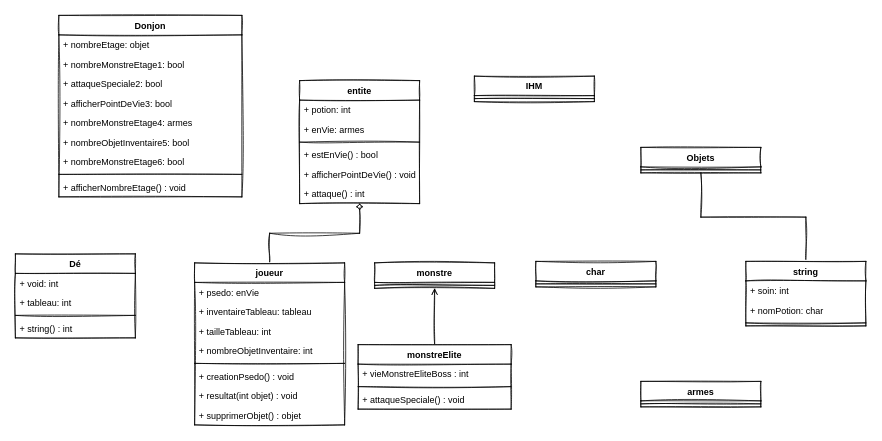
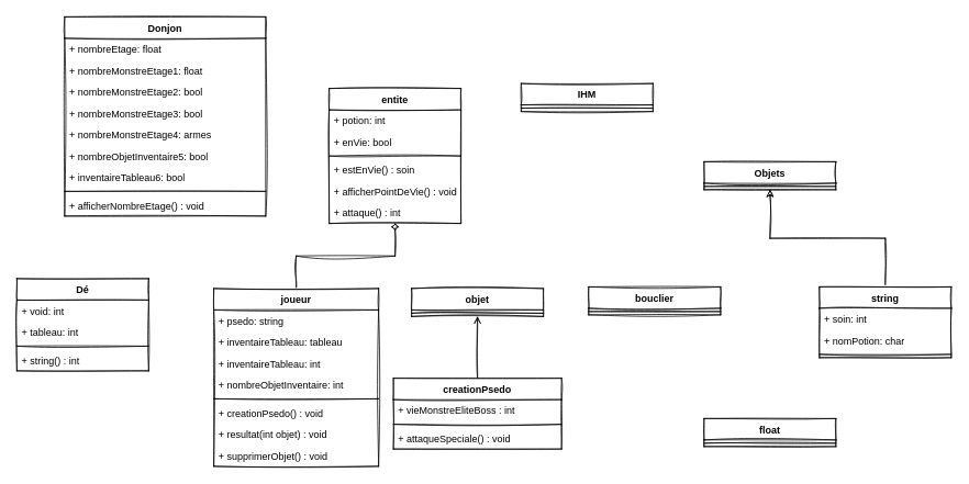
  <mxCell id="0" />
  <mxCell id="1" parent="0" />
  <mxCell id="2" style="edgeStyle=orthogonalEdgeStyle;rounded=0;sketch=1;hachureGap=4;jiggle=2;orthogonalLoop=1;jettySize=auto;html=1;fontFamily=Architects Daughter;fontSource=https%3A%2F%2Ffonts.googleapis.com%2Fcss%3Ffamily%3DArchitects%2BDaughter;fontSize=16;endArrow=diamond;" parent="1" source="3" target="12" edge="1"><mxGeometry relative="1" as="geometry" /></mxCell>
  <mxCell id="3" value="joueur" style="swimlane;fontStyle=1;align=center;verticalAlign=top;childLayout=stackLayout;horizontal=1;startSize=26;horizontalStack=0;resizeParent=1;resizeParentMax=0;resizeLast=0;collapsible=1;marginBottom=0;rounded=0;sketch=1;" parent="1" vertex="1"><mxGeometry x="259" y="350" width="200" height="216" as="geometry" /></mxCell>
- <mxCell id="4" value="+ psedo: enVie" style="text;strokeColor=none;fillColor=none;align=left;verticalAlign=top;spacingLeft=4;spacingRight=4;overflow=hidden;rotatable=0;points=[[0,0.5],[1,0.5]];portConstraint=eastwest;rounded=0;sketch=1;" parent="3" vertex="1"><mxGeometry y="26" width="200" height="26" as="geometry" /></mxCell>
+ <mxCell id="4" value="+ psedo: string" style="text;strokeColor=none;fillColor=none;align=left;verticalAlign=top;spacingLeft=4;spacingRight=4;overflow=hidden;rotatable=0;points=[[0,0.5],[1,0.5]];portConstraint=eastwest;rounded=0;sketch=1;" parent="3" vertex="1"><mxGeometry y="26" width="200" height="26" as="geometry" /></mxCell>
  <mxCell id="5" value="+ inventaireTableau: tableau&#10;" style="text;strokeColor=none;fillColor=none;align=left;verticalAlign=top;spacingLeft=4;spacingRight=4;overflow=hidden;rotatable=0;points=[[0,0.5],[1,0.5]];portConstraint=eastwest;rounded=0;sketch=1;" parent="3" vertex="1"><mxGeometry y="52" width="200" height="26" as="geometry" /></mxCell>
- <mxCell id="6" value="+ tailleTableau: int&#10;" style="text;strokeColor=none;fillColor=none;align=left;verticalAlign=top;spacingLeft=4;spacingRight=4;overflow=hidden;rotatable=0;points=[[0,0.5],[1,0.5]];portConstraint=eastwest;rounded=0;sketch=1;" parent="3" vertex="1"><mxGeometry y="78" width="200" height="26" as="geometry" /></mxCell>
+ <mxCell id="6" value="+ inventaireTableau: int&#10;" style="text;strokeColor=none;fillColor=none;align=left;verticalAlign=top;spacingLeft=4;spacingRight=4;overflow=hidden;rotatable=0;points=[[0,0.5],[1,0.5]];portConstraint=eastwest;rounded=0;sketch=1;" parent="3" vertex="1"><mxGeometry y="78" width="200" height="26" as="geometry" /></mxCell>
  <mxCell id="7" value="+ nombreObjetInventaire: int&#10;" style="text;strokeColor=none;fillColor=none;align=left;verticalAlign=top;spacingLeft=4;spacingRight=4;overflow=hidden;rotatable=0;points=[[0,0.5],[1,0.5]];portConstraint=eastwest;rounded=0;sketch=1;" parent="3" vertex="1"><mxGeometry y="104" width="200" height="26" as="geometry" /></mxCell>
  <mxCell id="8" value="" style="line;strokeWidth=1;fillColor=none;align=left;verticalAlign=middle;spacingTop=-1;spacingLeft=3;spacingRight=3;rotatable=0;labelPosition=right;points=[];portConstraint=eastwest;strokeColor=inherit;rounded=0;sketch=1;" parent="3" vertex="1"><mxGeometry y="130" width="200" height="8" as="geometry" /></mxCell>
  <mxCell id="9" value="+ creationPsedo() : void&#10;" style="text;strokeColor=none;fillColor=none;align=left;verticalAlign=top;spacingLeft=4;spacingRight=4;overflow=hidden;rotatable=0;points=[[0,0.5],[1,0.5]];portConstraint=eastwest;rounded=0;sketch=1;" parent="3" vertex="1"><mxGeometry y="138" width="200" height="26" as="geometry" /></mxCell>
  <mxCell id="10" value="+ resultat(int objet) : void&#10;" style="text;strokeColor=none;fillColor=none;align=left;verticalAlign=top;spacingLeft=4;spacingRight=4;overflow=hidden;rotatable=0;points=[[0,0.5],[1,0.5]];portConstraint=eastwest;rounded=0;sketch=1;" parent="3" vertex="1"><mxGeometry y="164" width="200" height="26" as="geometry" /></mxCell>
- <mxCell id="11" value="+ supprimerObjet() : objet&#10;" style="text;strokeColor=none;fillColor=none;align=left;verticalAlign=top;spacingLeft=4;spacingRight=4;overflow=hidden;rotatable=0;points=[[0,0.5],[1,0.5]];portConstraint=eastwest;rounded=0;sketch=1;" parent="3" vertex="1"><mxGeometry y="190" width="200" height="26" as="geometry" /></mxCell>
+ <mxCell id="11" value="+ supprimerObjet() : void&#10;" style="text;strokeColor=none;fillColor=none;align=left;verticalAlign=top;spacingLeft=4;spacingRight=4;overflow=hidden;rotatable=0;points=[[0,0.5],[1,0.5]];portConstraint=eastwest;rounded=0;sketch=1;" parent="3" vertex="1"><mxGeometry y="190" width="200" height="26" as="geometry" /></mxCell>
  <mxCell id="12" value="entite" style="swimlane;fontStyle=1;align=center;verticalAlign=top;childLayout=stackLayout;horizontal=1;startSize=26;horizontalStack=0;resizeParent=1;resizeParentMax=0;resizeLast=0;collapsible=1;marginBottom=0;rounded=0;sketch=1;" parent="1" vertex="1"><mxGeometry x="399" y="107" width="160" height="164" as="geometry" /></mxCell>
  <mxCell id="13" value="+ potion: int" style="text;strokeColor=none;fillColor=none;align=left;verticalAlign=top;spacingLeft=4;spacingRight=4;overflow=hidden;rotatable=0;points=[[0,0.5],[1,0.5]];portConstraint=eastwest;rounded=0;sketch=1;" parent="12" vertex="1"><mxGeometry y="26" width="160" height="26" as="geometry" /></mxCell>
- <mxCell id="14" value="+ enVie: armes" style="text;strokeColor=none;fillColor=none;align=left;verticalAlign=top;spacingLeft=4;spacingRight=4;overflow=hidden;rotatable=0;points=[[0,0.5],[1,0.5]];portConstraint=eastwest;rounded=0;sketch=1;" parent="12" vertex="1"><mxGeometry y="52" width="160" height="26" as="geometry" /></mxCell>
+ <mxCell id="14" value="+ enVie: bool" style="text;strokeColor=none;fillColor=none;align=left;verticalAlign=top;spacingLeft=4;spacingRight=4;overflow=hidden;rotatable=0;points=[[0,0.5],[1,0.5]];portConstraint=eastwest;rounded=0;sketch=1;" parent="12" vertex="1"><mxGeometry y="52" width="160" height="26" as="geometry" /></mxCell>
  <mxCell id="15" value="" style="line;strokeWidth=1;fillColor=none;align=left;verticalAlign=middle;spacingTop=-1;spacingLeft=3;spacingRight=3;rotatable=0;labelPosition=right;points=[];portConstraint=eastwest;strokeColor=inherit;rounded=0;sketch=1;" parent="12" vertex="1"><mxGeometry y="78" width="160" height="8" as="geometry" /></mxCell>
- <mxCell id="16" value="+ estEnVie() : bool" style="text;strokeColor=none;fillColor=none;align=left;verticalAlign=top;spacingLeft=4;spacingRight=4;overflow=hidden;rotatable=0;points=[[0,0.5],[1,0.5]];portConstraint=eastwest;rounded=0;sketch=1;" parent="12" vertex="1"><mxGeometry y="86" width="160" height="26" as="geometry" /></mxCell>
+ <mxCell id="16" value="+ estEnVie() : soin" style="text;strokeColor=none;fillColor=none;align=left;verticalAlign=top;spacingLeft=4;spacingRight=4;overflow=hidden;rotatable=0;points=[[0,0.5],[1,0.5]];portConstraint=eastwest;rounded=0;sketch=1;" parent="12" vertex="1"><mxGeometry y="86" width="160" height="26" as="geometry" /></mxCell>
  <mxCell id="17" value="+ afficherPointDeVie() : void" style="text;strokeColor=none;fillColor=none;align=left;verticalAlign=top;spacingLeft=4;spacingRight=4;overflow=hidden;rotatable=0;points=[[0,0.5],[1,0.5]];portConstraint=eastwest;rounded=0;sketch=1;" parent="12" vertex="1"><mxGeometry y="112" width="160" height="26" as="geometry" /></mxCell>
  <mxCell id="18" value="+ attaque() : int" style="text;strokeColor=none;fillColor=none;align=left;verticalAlign=top;spacingLeft=4;spacingRight=4;overflow=hidden;rotatable=0;points=[[0,0.5],[1,0.5]];portConstraint=eastwest;rounded=0;sketch=1;" parent="12" vertex="1"><mxGeometry y="138" width="160" height="26" as="geometry" /></mxCell>
- <mxCell id="19" value="monstre" style="swimlane;fontStyle=1;align=center;verticalAlign=top;childLayout=stackLayout;horizontal=1;startSize=26;horizontalStack=0;resizeParent=1;resizeParentMax=0;resizeLast=0;collapsible=1;marginBottom=0;rounded=0;sketch=1;" parent="1" vertex="1"><mxGeometry x="499" y="350" width="160" height="34" as="geometry" /></mxCell>
+ <mxCell id="19" value="objet" style="swimlane;fontStyle=1;align=center;verticalAlign=top;childLayout=stackLayout;horizontal=1;startSize=26;horizontalStack=0;resizeParent=1;resizeParentMax=0;resizeLast=0;collapsible=1;marginBottom=0;rounded=0;sketch=1;" parent="1" vertex="1"><mxGeometry x="499" y="350" width="160" height="34" as="geometry" /></mxCell>
  <mxCell id="20" value="" style="line;strokeWidth=1;fillColor=none;align=left;verticalAlign=middle;spacingTop=-1;spacingLeft=3;spacingRight=3;rotatable=0;labelPosition=right;points=[];portConstraint=eastwest;strokeColor=inherit;rounded=0;sketch=1;" parent="19" vertex="1"><mxGeometry y="26" width="160" height="8" as="geometry" /></mxCell>
  <mxCell id="21" style="edgeStyle=orthogonalEdgeStyle;rounded=0;sketch=1;hachureGap=4;jiggle=2;orthogonalLoop=1;jettySize=auto;html=1;fontFamily=Architects Daughter;fontSource=https%3A%2F%2Ffonts.googleapis.com%2Fcss%3Ffamily%3DArchitects%2BDaughter;fontSize=16;endArrow=open;" parent="1" source="22" target="19" edge="1"><mxGeometry relative="1" as="geometry" /></mxCell>
- <mxCell id="22" value="monstreElite" style="swimlane;fontStyle=1;align=center;verticalAlign=top;childLayout=stackLayout;horizontal=1;startSize=26;horizontalStack=0;resizeParent=1;resizeParentMax=0;resizeLast=0;collapsible=1;marginBottom=0;rounded=0;sketch=1;" parent="1" vertex="1"><mxGeometry x="477" y="459" width="204" height="86" as="geometry" /></mxCell>
+ <mxCell id="22" value="creationPsedo" style="swimlane;fontStyle=1;align=center;verticalAlign=top;childLayout=stackLayout;horizontal=1;startSize=26;horizontalStack=0;resizeParent=1;resizeParentMax=0;resizeLast=0;collapsible=1;marginBottom=0;rounded=0;sketch=1;" parent="1" vertex="1"><mxGeometry x="477" y="459" width="204" height="86" as="geometry" /></mxCell>
  <mxCell id="23" value="+ vieMonstreEliteBoss : int&#10; " style="text;strokeColor=none;fillColor=none;align=left;verticalAlign=top;spacingLeft=4;spacingRight=4;overflow=hidden;rotatable=0;points=[[0,0.5],[1,0.5]];portConstraint=eastwest;rounded=0;sketch=1;" parent="22" vertex="1"><mxGeometry y="26" width="204" height="26" as="geometry" /></mxCell>
  <mxCell id="24" value="" style="line;strokeWidth=1;fillColor=none;align=left;verticalAlign=middle;spacingTop=-1;spacingLeft=3;spacingRight=3;rotatable=0;labelPosition=right;points=[];portConstraint=eastwest;strokeColor=inherit;rounded=0;sketch=1;" parent="22" vertex="1"><mxGeometry y="52" width="204" height="8" as="geometry" /></mxCell>
  <mxCell id="25" value="+ attaqueSpeciale() : void" style="text;strokeColor=none;fillColor=none;align=left;verticalAlign=top;spacingLeft=4;spacingRight=4;overflow=hidden;rotatable=0;points=[[0,0.5],[1,0.5]];portConstraint=eastwest;rounded=0;sketch=1;" parent="22" vertex="1"><mxGeometry y="60" width="204" height="26" as="geometry" /></mxCell>
  <mxCell id="26" value="Dé" style="swimlane;fontStyle=1;align=center;verticalAlign=top;childLayout=stackLayout;horizontal=1;startSize=26;horizontalStack=0;resizeParent=1;resizeParentMax=0;resizeLast=0;collapsible=1;marginBottom=0;rounded=0;sketch=1;" parent="1" vertex="1"><mxGeometry x="20" y="338" width="160" height="112" as="geometry" /></mxCell>
  <mxCell id="27" value="+ void: int" style="text;strokeColor=none;fillColor=none;align=left;verticalAlign=top;spacingLeft=4;spacingRight=4;overflow=hidden;rotatable=0;points=[[0,0.5],[1,0.5]];portConstraint=eastwest;rounded=0;sketch=1;" parent="26" vertex="1"><mxGeometry y="26" width="160" height="26" as="geometry" /></mxCell>
  <mxCell id="28" value="+ tableau: int" style="text;strokeColor=none;fillColor=none;align=left;verticalAlign=top;spacingLeft=4;spacingRight=4;overflow=hidden;rotatable=0;points=[[0,0.5],[1,0.5]];portConstraint=eastwest;rounded=0;sketch=1;" parent="26" vertex="1"><mxGeometry y="52" width="160" height="26" as="geometry" /></mxCell>
  <mxCell id="29" value="" style="line;strokeWidth=1;fillColor=none;align=left;verticalAlign=middle;spacingTop=-1;spacingLeft=3;spacingRight=3;rotatable=0;labelPosition=right;points=[];portConstraint=eastwest;strokeColor=inherit;rounded=0;sketch=1;" parent="26" vertex="1"><mxGeometry y="78" width="160" height="8" as="geometry" /></mxCell>
  <mxCell id="30" value="+ string() : int" style="text;strokeColor=none;fillColor=none;align=left;verticalAlign=top;spacingLeft=4;spacingRight=4;overflow=hidden;rotatable=0;points=[[0,0.5],[1,0.5]];portConstraint=eastwest;rounded=0;sketch=1;" parent="26" vertex="1"><mxGeometry y="86" width="160" height="26" as="geometry" /></mxCell>
  <mxCell id="31" value="Objets" style="swimlane;fontStyle=1;align=center;verticalAlign=top;childLayout=stackLayout;horizontal=1;startSize=26;horizontalStack=0;resizeParent=1;resizeParentMax=0;resizeLast=0;collapsible=1;marginBottom=0;rounded=0;sketch=1;" parent="1" vertex="1"><mxGeometry x="854" y="196" width="160" height="34" as="geometry" /></mxCell>
  <mxCell id="32" value="" style="line;strokeWidth=1;fillColor=none;align=left;verticalAlign=middle;spacingTop=-1;spacingLeft=3;spacingRight=3;rotatable=0;labelPosition=right;points=[];portConstraint=eastwest;strokeColor=inherit;rounded=0;sketch=1;" parent="31" vertex="1"><mxGeometry y="26" width="160" height="8" as="geometry" /></mxCell>
  <mxCell id="33" value="Donjon" style="swimlane;fontStyle=1;align=center;verticalAlign=top;childLayout=stackLayout;horizontal=1;startSize=26;horizontalStack=0;resizeParent=1;resizeParentMax=0;resizeLast=0;collapsible=1;marginBottom=0;rounded=0;sketch=1;" parent="1" vertex="1"><mxGeometry x="78" y="20" width="244" height="242" as="geometry" /></mxCell>
- <mxCell id="34" value="+ nombreEtage: objet" style="text;strokeColor=none;fillColor=none;align=left;verticalAlign=top;spacingLeft=4;spacingRight=4;overflow=hidden;rotatable=0;points=[[0,0.5],[1,0.5]];portConstraint=eastwest;rounded=0;sketch=1;" parent="33" vertex="1"><mxGeometry y="26" width="244" height="26" as="geometry" /></mxCell>
- <mxCell id="35" value="+ nombreMonstreEtage1: bool" style="text;strokeColor=none;fillColor=none;align=left;verticalAlign=top;spacingLeft=4;spacingRight=4;overflow=hidden;rotatable=0;points=[[0,0.5],[1,0.5]];portConstraint=eastwest;rounded=0;sketch=1;" parent="33" vertex="1"><mxGeometry y="52" width="244" height="26" as="geometry" /></mxCell>
- <mxCell id="36" value="+ attaqueSpeciale2: bool" style="text;strokeColor=none;fillColor=none;align=left;verticalAlign=top;spacingLeft=4;spacingRight=4;overflow=hidden;rotatable=0;points=[[0,0.5],[1,0.5]];portConstraint=eastwest;rounded=0;sketch=1;" parent="33" vertex="1"><mxGeometry y="78" width="244" height="26" as="geometry" /></mxCell>
- <mxCell id="37" value="+ afficherPointDeVie3: bool" style="text;strokeColor=none;fillColor=none;align=left;verticalAlign=top;spacingLeft=4;spacingRight=4;overflow=hidden;rotatable=0;points=[[0,0.5],[1,0.5]];portConstraint=eastwest;rounded=0;sketch=1;" parent="33" vertex="1"><mxGeometry y="104" width="244" height="26" as="geometry" /></mxCell>
+ <mxCell id="34" value="+ nombreEtage: float" style="text;strokeColor=none;fillColor=none;align=left;verticalAlign=top;spacingLeft=4;spacingRight=4;overflow=hidden;rotatable=0;points=[[0,0.5],[1,0.5]];portConstraint=eastwest;rounded=0;sketch=1;" parent="33" vertex="1"><mxGeometry y="26" width="244" height="26" as="geometry" /></mxCell>
+ <mxCell id="35" value="+ nombreMonstreEtage1: float" style="text;strokeColor=none;fillColor=none;align=left;verticalAlign=top;spacingLeft=4;spacingRight=4;overflow=hidden;rotatable=0;points=[[0,0.5],[1,0.5]];portConstraint=eastwest;rounded=0;sketch=1;" parent="33" vertex="1"><mxGeometry y="52" width="244" height="26" as="geometry" /></mxCell>
+ <mxCell id="36" value="+ nombreMonstreEtage2: bool" style="text;strokeColor=none;fillColor=none;align=left;verticalAlign=top;spacingLeft=4;spacingRight=4;overflow=hidden;rotatable=0;points=[[0,0.5],[1,0.5]];portConstraint=eastwest;rounded=0;sketch=1;" parent="33" vertex="1"><mxGeometry y="78" width="244" height="26" as="geometry" /></mxCell>
+ <mxCell id="37" value="+ nombreMonstreEtage3: bool" style="text;strokeColor=none;fillColor=none;align=left;verticalAlign=top;spacingLeft=4;spacingRight=4;overflow=hidden;rotatable=0;points=[[0,0.5],[1,0.5]];portConstraint=eastwest;rounded=0;sketch=1;" parent="33" vertex="1"><mxGeometry y="104" width="244" height="26" as="geometry" /></mxCell>
  <mxCell id="38" value="+ nombreMonstreEtage4: armes" style="text;strokeColor=none;fillColor=none;align=left;verticalAlign=top;spacingLeft=4;spacingRight=4;overflow=hidden;rotatable=0;points=[[0,0.5],[1,0.5]];portConstraint=eastwest;rounded=0;sketch=1;" parent="33" vertex="1"><mxGeometry y="130" width="244" height="26" as="geometry" /></mxCell>
  <mxCell id="39" value="+ nombreObjetInventaire5: bool" style="text;strokeColor=none;fillColor=none;align=left;verticalAlign=top;spacingLeft=4;spacingRight=4;overflow=hidden;rotatable=0;points=[[0,0.5],[1,0.5]];portConstraint=eastwest;rounded=0;sketch=1;" parent="33" vertex="1"><mxGeometry y="156" width="244" height="26" as="geometry" /></mxCell>
- <mxCell id="40" value="+ nombreMonstreEtage6: bool" style="text;strokeColor=none;fillColor=none;align=left;verticalAlign=top;spacingLeft=4;spacingRight=4;overflow=hidden;rotatable=0;points=[[0,0.5],[1,0.5]];portConstraint=eastwest;rounded=0;sketch=1;" parent="33" vertex="1"><mxGeometry y="182" width="244" height="26" as="geometry" /></mxCell>
+ <mxCell id="40" value="+ inventaireTableau6: bool" style="text;strokeColor=none;fillColor=none;align=left;verticalAlign=top;spacingLeft=4;spacingRight=4;overflow=hidden;rotatable=0;points=[[0,0.5],[1,0.5]];portConstraint=eastwest;rounded=0;sketch=1;" parent="33" vertex="1"><mxGeometry y="182" width="244" height="26" as="geometry" /></mxCell>
  <mxCell id="41" value="" style="line;strokeWidth=1;fillColor=none;align=left;verticalAlign=middle;spacingTop=-1;spacingLeft=3;spacingRight=3;rotatable=0;labelPosition=right;points=[];portConstraint=eastwest;strokeColor=inherit;rounded=0;sketch=1;" parent="33" vertex="1"><mxGeometry y="208" width="244" height="8" as="geometry" /></mxCell>
  <mxCell id="42" value="+ afficherNombreEtage() : void" style="text;strokeColor=none;fillColor=none;align=left;verticalAlign=top;spacingLeft=4;spacingRight=4;overflow=hidden;rotatable=0;points=[[0,0.5],[1,0.5]];portConstraint=eastwest;rounded=0;sketch=1;" parent="33" vertex="1"><mxGeometry y="216" width="244" height="26" as="geometry" /></mxCell>
- <mxCell id="43" value="armes" style="swimlane;fontStyle=1;align=center;verticalAlign=top;childLayout=stackLayout;horizontal=1;startSize=26;horizontalStack=0;resizeParent=1;resizeParentMax=0;resizeLast=0;collapsible=1;marginBottom=0;rounded=0;sketch=1;" parent="1" vertex="1"><mxGeometry x="854" y="508" width="160" height="34" as="geometry" /></mxCell>
+ <mxCell id="43" value="float" style="swimlane;fontStyle=1;align=center;verticalAlign=top;childLayout=stackLayout;horizontal=1;startSize=26;horizontalStack=0;resizeParent=1;resizeParentMax=0;resizeLast=0;collapsible=1;marginBottom=0;rounded=0;sketch=1;" parent="1" vertex="1"><mxGeometry x="854" y="508" width="160" height="34" as="geometry" /></mxCell>
  <mxCell id="44" value="" style="line;strokeWidth=1;fillColor=none;align=left;verticalAlign=middle;spacingTop=-1;spacingLeft=3;spacingRight=3;rotatable=0;labelPosition=right;points=[];portConstraint=eastwest;strokeColor=inherit;rounded=0;sketch=1;" parent="43" vertex="1"><mxGeometry y="26" width="160" height="8" as="geometry" /></mxCell>
- <mxCell id="45" value="char" style="swimlane;fontStyle=1;align=center;verticalAlign=top;childLayout=stackLayout;horizontal=1;startSize=26;horizontalStack=0;resizeParent=1;resizeParentMax=0;resizeLast=0;collapsible=1;marginBottom=0;rounded=0;sketch=1;" parent="1" vertex="1"><mxGeometry x="714" y="348" width="160" height="34" as="geometry" /></mxCell>
+ <mxCell id="45" value="bouclier" style="swimlane;fontStyle=1;align=center;verticalAlign=top;childLayout=stackLayout;horizontal=1;startSize=26;horizontalStack=0;resizeParent=1;resizeParentMax=0;resizeLast=0;collapsible=1;marginBottom=0;rounded=0;sketch=1;" parent="1" vertex="1"><mxGeometry x="714" y="348" width="160" height="34" as="geometry" /></mxCell>
  <mxCell id="46" value="" style="line;strokeWidth=1;fillColor=none;align=left;verticalAlign=middle;spacingTop=-1;spacingLeft=3;spacingRight=3;rotatable=0;labelPosition=right;points=[];portConstraint=eastwest;strokeColor=inherit;rounded=0;sketch=1;" parent="45" vertex="1"><mxGeometry y="26" width="160" height="8" as="geometry" /></mxCell>
- <mxCell id="47" style="edgeStyle=orthogonalEdgeStyle;rounded=0;sketch=1;hachureGap=4;jiggle=2;orthogonalLoop=1;jettySize=auto;html=1;fontFamily=Architects Daughter;fontSource=https%3A%2F%2Ffonts.googleapis.com%2Fcss%3Ffamily%3DArchitects%2BDaughter;fontSize=16;endArrow=none;" parent="1" source="48" target="31" edge="1"><mxGeometry relative="1" as="geometry" /></mxCell>
+ <mxCell id="47" style="edgeStyle=orthogonalEdgeStyle;rounded=0;sketch=1;hachureGap=4;jiggle=2;orthogonalLoop=1;jettySize=auto;html=1;fontFamily=Architects Daughter;fontSource=https%3A%2F%2Ffonts.googleapis.com%2Fcss%3Ffamily%3DArchitects%2BDaughter;fontSize=16;" parent="1" source="48" target="31" edge="1"><mxGeometry relative="1" as="geometry" /></mxCell>
  <mxCell id="48" value="string" style="swimlane;fontStyle=1;align=center;verticalAlign=top;childLayout=stackLayout;horizontal=1;startSize=26;horizontalStack=0;resizeParent=1;resizeParentMax=0;resizeLast=0;collapsible=1;marginBottom=0;rounded=0;sketch=1;" parent="1" vertex="1"><mxGeometry x="994" y="348" width="160" height="86" as="geometry" /></mxCell>
  <mxCell id="49" value="+ soin: int" style="text;strokeColor=none;fillColor=none;align=left;verticalAlign=top;spacingLeft=4;spacingRight=4;overflow=hidden;rotatable=0;points=[[0,0.5],[1,0.5]];portConstraint=eastwest;rounded=0;sketch=1;" parent="48" vertex="1"><mxGeometry y="26" width="160" height="26" as="geometry" /></mxCell>
  <mxCell id="50" value="+ nomPotion: char" style="text;strokeColor=none;fillColor=none;align=left;verticalAlign=top;spacingLeft=4;spacingRight=4;overflow=hidden;rotatable=0;points=[[0,0.5],[1,0.5]];portConstraint=eastwest;rounded=0;sketch=1;" parent="48" vertex="1"><mxGeometry y="52" width="160" height="26" as="geometry" /></mxCell>
  <mxCell id="51" value="" style="line;strokeWidth=1;fillColor=none;align=left;verticalAlign=middle;spacingTop=-1;spacingLeft=3;spacingRight=3;rotatable=0;labelPosition=right;points=[];portConstraint=eastwest;strokeColor=inherit;rounded=0;sketch=1;" parent="48" vertex="1"><mxGeometry y="78" width="160" height="8" as="geometry" /></mxCell>
  <mxCell id="52" value="IHM" style="swimlane;fontStyle=1;align=center;verticalAlign=top;childLayout=stackLayout;horizontal=1;startSize=26;horizontalStack=0;resizeParent=1;resizeParentMax=0;resizeLast=0;collapsible=1;marginBottom=0;rounded=0;sketch=1;" parent="1" vertex="1"><mxGeometry x="632" y="101" width="160" height="34" as="geometry" /></mxCell>
  <mxCell id="53" value="" style="line;strokeWidth=1;fillColor=none;align=left;verticalAlign=middle;spacingTop=-1;spacingLeft=3;spacingRight=3;rotatable=0;labelPosition=right;points=[];portConstraint=eastwest;strokeColor=inherit;rounded=0;sketch=1;" parent="52" vertex="1"><mxGeometry y="26" width="160" height="8" as="geometry" /></mxCell>
